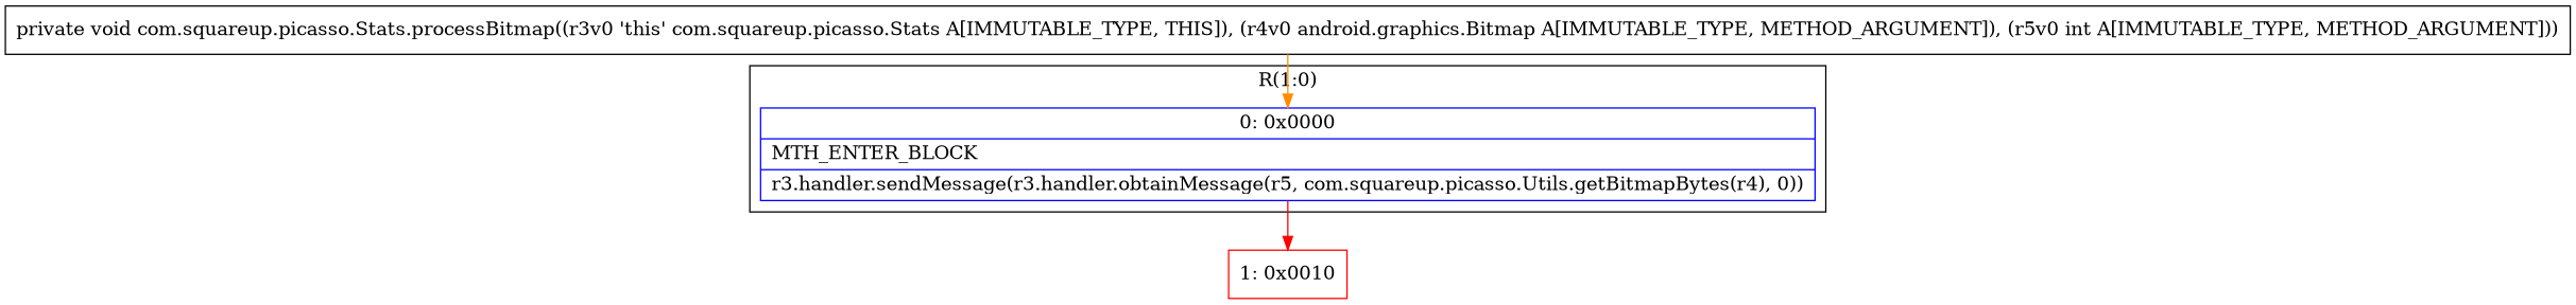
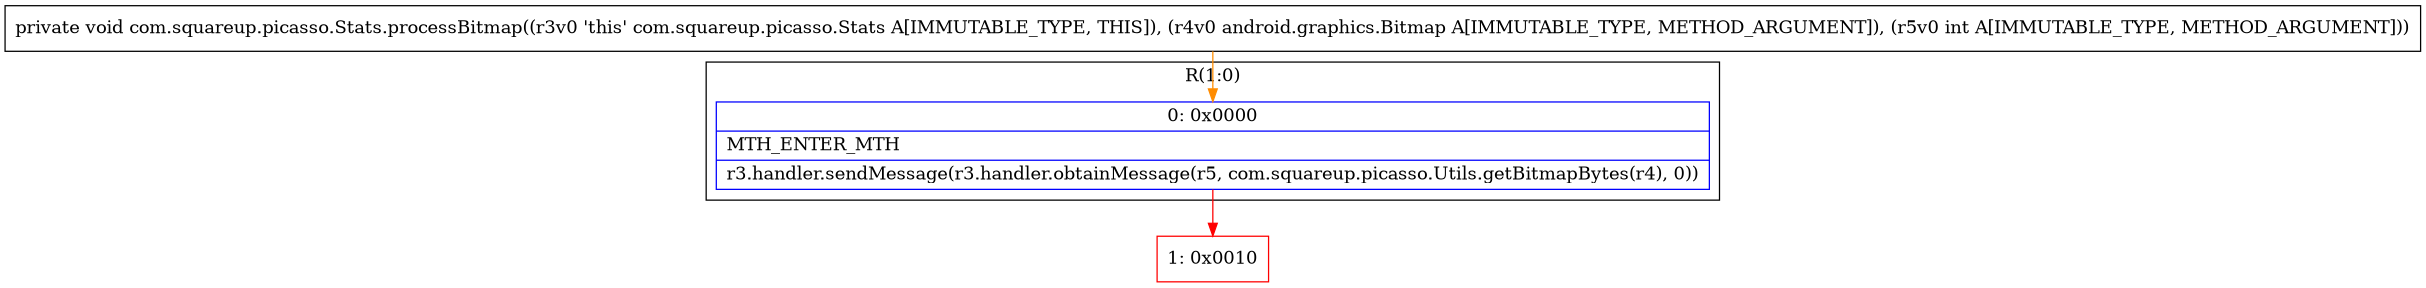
  digraph {
    node [shape=record]
-   n1 [color=blue label="{0\:\ 0x0000|MTH_ENTER_BLOCK\l|r3.handler.sendMessage(r3.handler.obtainMessage(r5, com.squareup.picasso.Utils.getBitmapBytes(r4), 0))\l}"]
+   n1 [color=blue label="{0\:\ 0x0000|MTH_ENTER_MTH\l|r3.handler.sendMessage(r3.handler.obtainMessage(r5, com.squareup.picasso.Utils.getBitmapBytes(r4), 0))\l}"]
    n2 [color=red label="{1\:\ 0x0010}"]
    n3 [label="{private void com.squareup.picasso.Stats.processBitmap((r3v0 'this' com.squareup.picasso.Stats A[IMMUTABLE_TYPE, THIS]), (r4v0 android.graphics.Bitmap A[IMMUTABLE_TYPE, METHOD_ARGUMENT]), (r5v0 int A[IMMUTABLE_TYPE, METHOD_ARGUMENT])) }"]
    subgraph cluster_1 {
      label="R(1:0)"
      n1
    }
    n1 -> n2 [color=red]
    n3 -> n1 [color=darkorange]
  }
